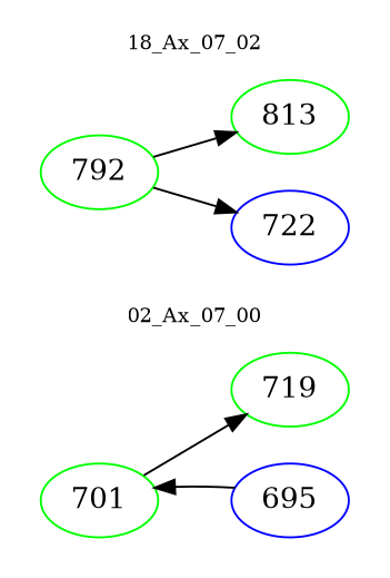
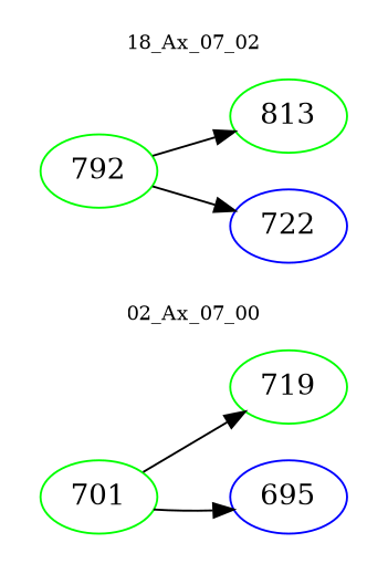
  digraph {
    rankdir=LR
    node [color=green]
    edge [color=black]
    n1 [label=701]
    n2 [color=blue label=695]
    n3 [label=719]
    n4 [label=792]
    n5 [color=blue label=722]
    n6 [label=813]
    subgraph cluster_1 {
      color=white
      fontsize=10
      label="02_Ax_07_00"
      n1
      n2
      n3
    }
    subgraph cluster_2 {
      color=white
      fontsize=10
      label="18_Ax_07_02"
      n4
      n5
      n6
    }
-   n2 -> n1
+   n1 -> n2
    n1 -> n3
    n4 -> n5
    n4 -> n6
  }
